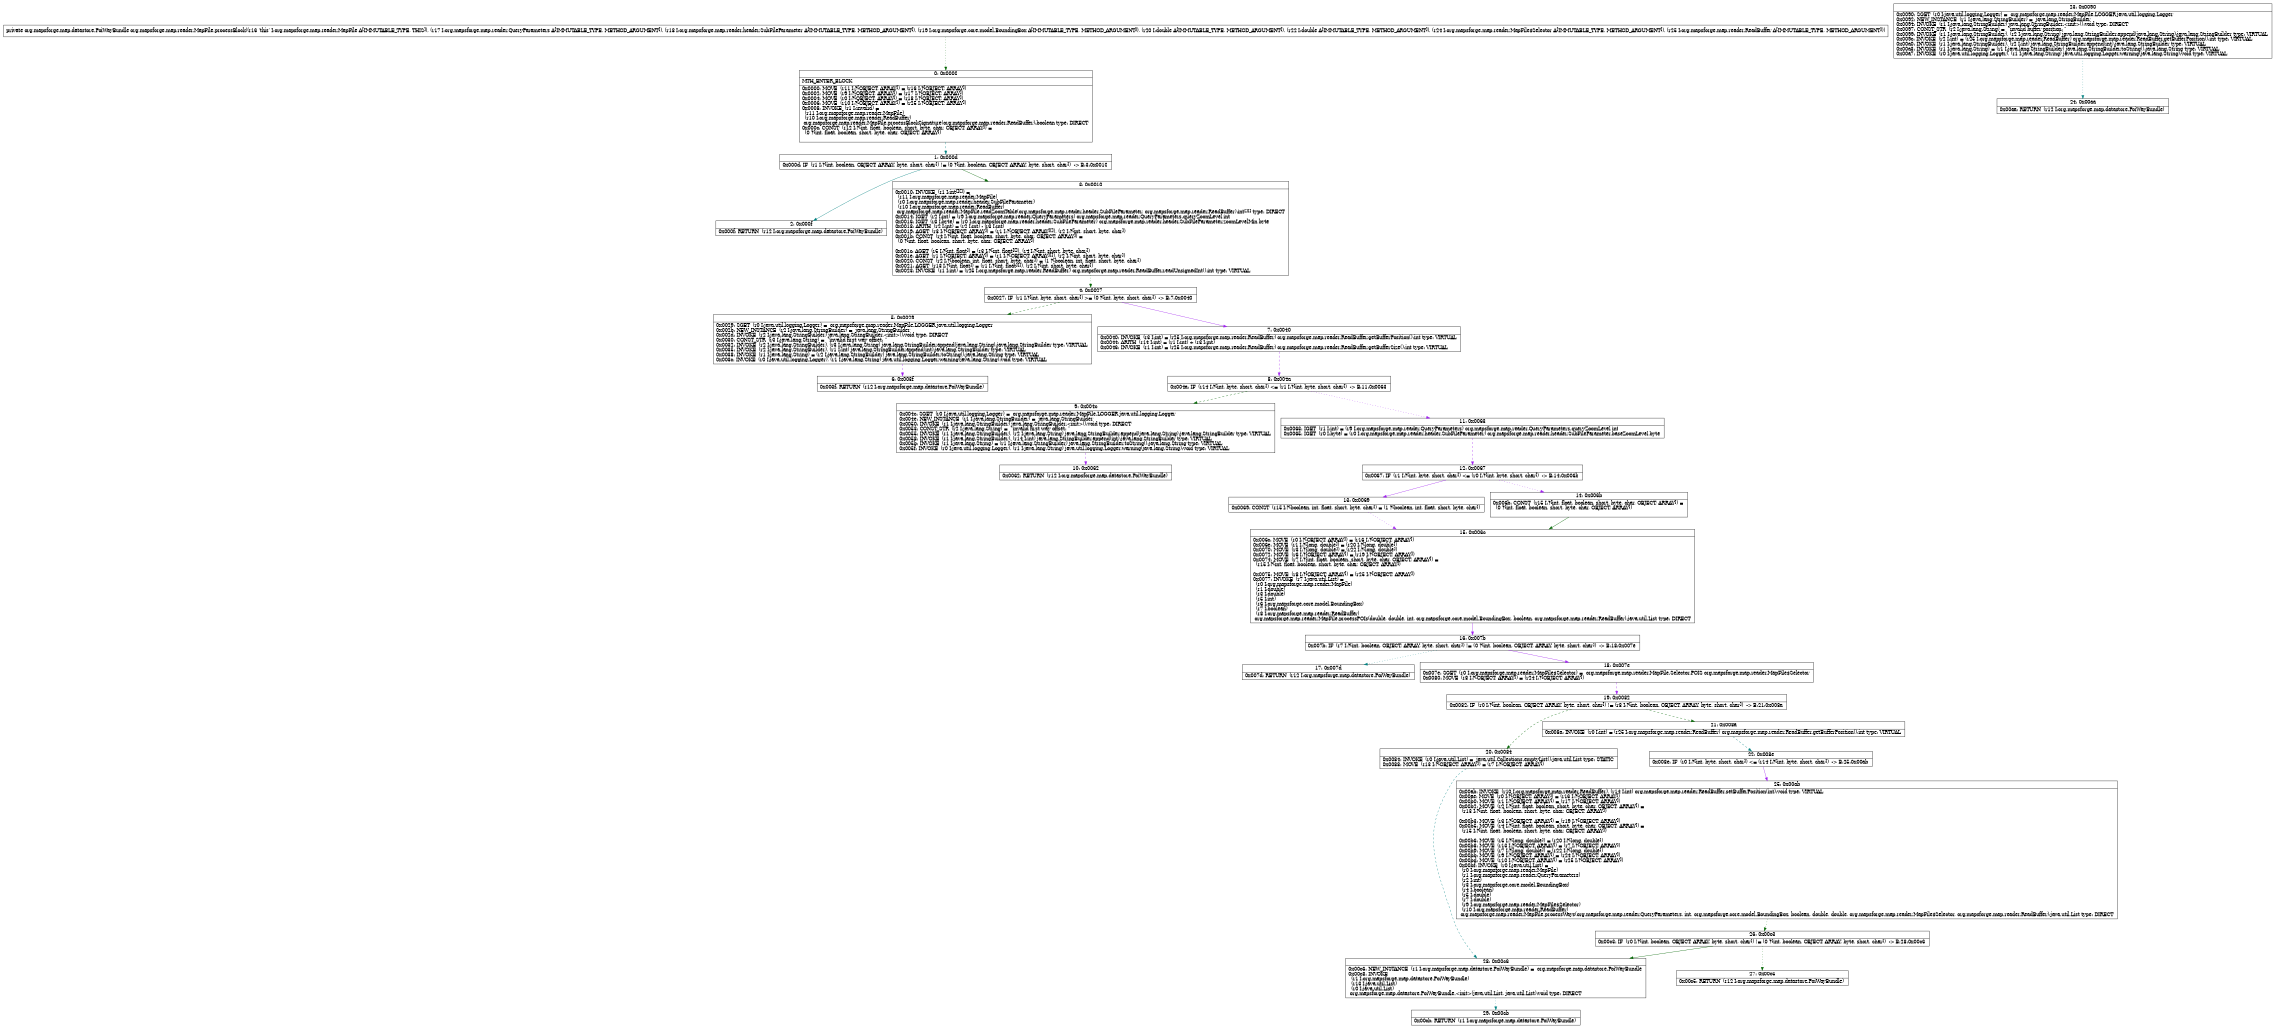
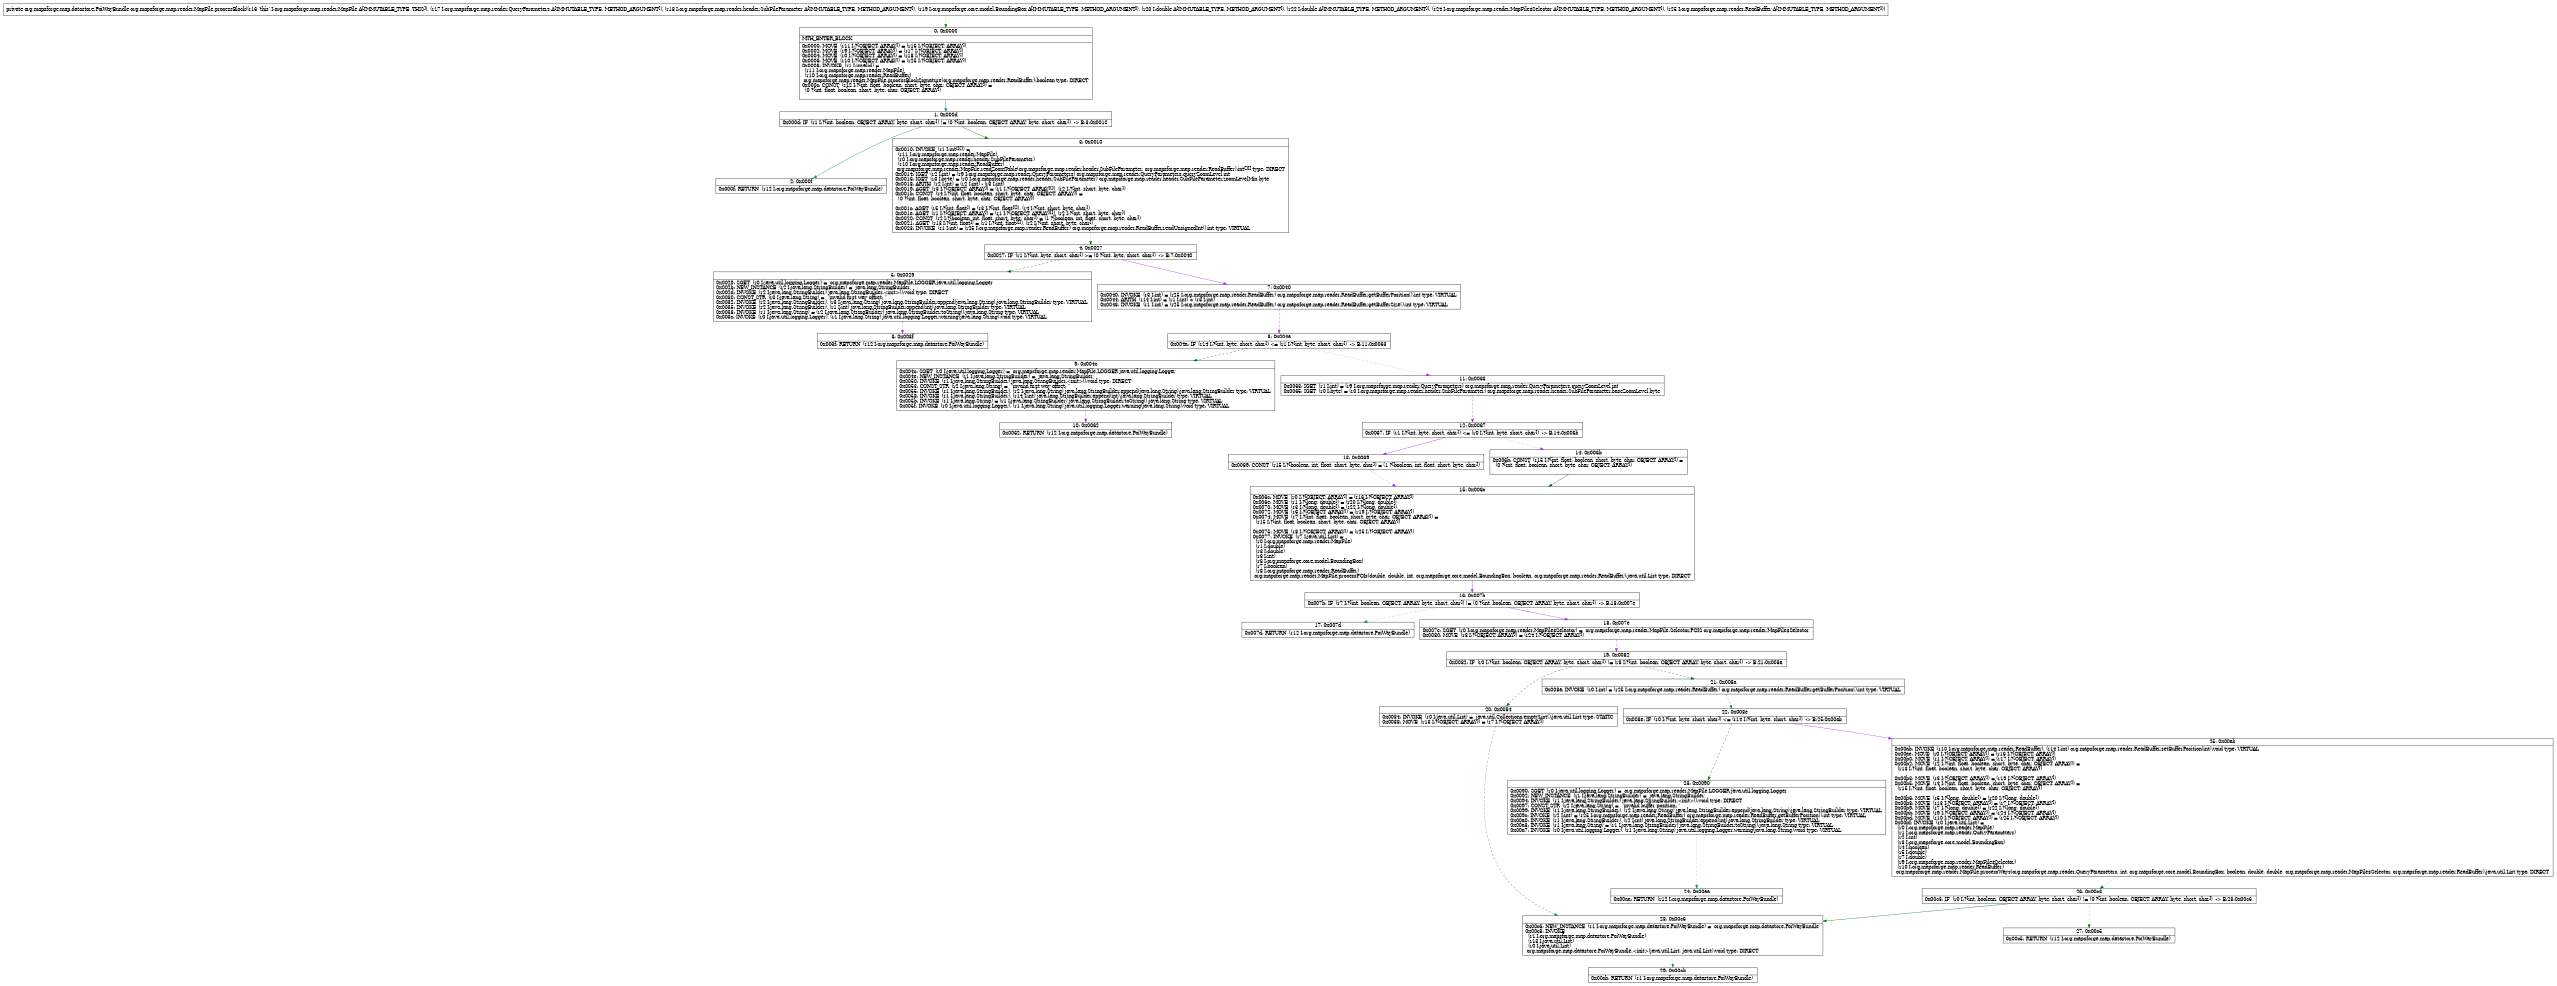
  digraph {
    node [shape=record]
    edge [color=purple style=dashed]
    n1 [label="{0\:\ 0x0000|MTH_ENTER_BLOCK\l|0x0000: MOVE  (r11 I:?[OBJECT, ARRAY]) = (r16 I:?[OBJECT, ARRAY]) \l0x0002: MOVE  (r9 I:?[OBJECT, ARRAY]) = (r17 I:?[OBJECT, ARRAY]) \l0x0004: MOVE  (r0 I:?[OBJECT, ARRAY]) = (r18 I:?[OBJECT, ARRAY]) \l0x0006: MOVE  (r10 I:?[OBJECT, ARRAY]) = (r25 I:?[OBJECT, ARRAY]) \l0x0008: INVOKE  (r1 I:invalid) = \l  (r11 I:org.mapsforge.map.reader.MapFile)\l  (r10 I:org.mapsforge.map.reader.ReadBuffer)\l org.mapsforge.map.reader.MapFile.processBlockSignature(org.mapsforge.map.reader.ReadBuffer):boolean type: DIRECT \l0x000c: CONST  (r12 I:?[int, float, boolean, short, byte, char, OBJECT, ARRAY]) = \l  (0 ?[int, float, boolean, short, byte, char, OBJECT, ARRAY])\l \l}"]
    n2 [label="{1\:\ 0x000d|0x000d: IF  (r1 I:?[int, boolean, OBJECT, ARRAY, byte, short, char]) != (0 ?[int, boolean, OBJECT, ARRAY, byte, short, char])  \-\> B:3:0x0010 \l}"]
    n3 [label="{2\:\ 0x000f|0x000f: RETURN  (r12 I:org.mapsforge.map.datastore.PoiWayBundle) \l}"]
    n4 [label="{3\:\ 0x0010|0x0010: INVOKE  (r1 I:int[][]) = \l  (r11 I:org.mapsforge.map.reader.MapFile)\l  (r0 I:org.mapsforge.map.reader.header.SubFileParameter)\l  (r10 I:org.mapsforge.map.reader.ReadBuffer)\l org.mapsforge.map.reader.MapFile.readZoomTable(org.mapsforge.map.reader.header.SubFileParameter, org.mapsforge.map.reader.ReadBuffer):int[][] type: DIRECT \l0x0014: IGET  (r2 I:int) = (r9 I:org.mapsforge.map.reader.QueryParameters) org.mapsforge.map.reader.QueryParameters.queryZoomLevel int \l0x0016: IGET  (r3 I:byte) = (r0 I:org.mapsforge.map.reader.header.SubFileParameter) org.mapsforge.map.reader.header.SubFileParameter.zoomLevelMin byte \l0x0018: ARITH  (r2 I:int) = (r2 I:int) \- (r3 I:int) \l0x0019: AGET  (r3 I:?[OBJECT, ARRAY]) = (r1 I:?[OBJECT, ARRAY][]), (r2 I:?[int, short, byte, char]) \l0x001b: CONST  (r4 I:?[int, float, boolean, short, byte, char, OBJECT, ARRAY]) = \l  (0 ?[int, float, boolean, short, byte, char, OBJECT, ARRAY])\l \l0x001c: AGET  (r5 I:?[int, float]) = (r3 I:?[int, float][]), (r4 I:?[int, short, byte, char]) \l0x001e: AGET  (r1 I:?[OBJECT, ARRAY]) = (r1 I:?[OBJECT, ARRAY][]), (r2 I:?[int, short, byte, char]) \l0x0020: CONST  (r2 I:?[boolean, int, float, short, byte, char]) = (1 ?[boolean, int, float, short, byte, char]) \l0x0021: AGET  (r13 I:?[int, float]) = (r1 I:?[int, float][]), (r2 I:?[int, short, byte, char]) \l0x0023: INVOKE  (r1 I:int) = (r25 I:org.mapsforge.map.reader.ReadBuffer) org.mapsforge.map.reader.ReadBuffer.readUnsignedInt():int type: VIRTUAL \l}"]
    n5 [label="{4\:\ 0x0027|0x0027: IF  (r1 I:?[int, byte, short, char]) \>= (0 ?[int, byte, short, char])  \-\> B:7:0x0040 \l}"]
    n6 [label="{5\:\ 0x0029|0x0029: SGET  (r0 I:java.util.logging.Logger) =  org.mapsforge.map.reader.MapFile.LOGGER java.util.logging.Logger \l0x002b: NEW_INSTANCE  (r2 I:java.lang.StringBuilder) =  java.lang.StringBuilder \l0x002d: INVOKE  (r2 I:java.lang.StringBuilder) java.lang.StringBuilder.\<init\>():void type: DIRECT \l0x0030: CONST_STR  (r3 I:java.lang.String) =  \"invalid first way offset: \" \l0x0032: INVOKE  (r2 I:java.lang.StringBuilder), (r3 I:java.lang.String) java.lang.StringBuilder.append(java.lang.String):java.lang.StringBuilder type: VIRTUAL \l0x0035: INVOKE  (r2 I:java.lang.StringBuilder), (r1 I:int) java.lang.StringBuilder.append(int):java.lang.StringBuilder type: VIRTUAL \l0x0038: INVOKE  (r1 I:java.lang.String) = (r2 I:java.lang.StringBuilder) java.lang.StringBuilder.toString():java.lang.String type: VIRTUAL \l0x003c: INVOKE  (r0 I:java.util.logging.Logger), (r1 I:java.lang.String) java.util.logging.Logger.warning(java.lang.String):void type: VIRTUAL \l}"]
    n7 [label="{7\:\ 0x0040|0x0040: INVOKE  (r3 I:int) = (r25 I:org.mapsforge.map.reader.ReadBuffer) org.mapsforge.map.reader.ReadBuffer.getBufferPosition():int type: VIRTUAL \l0x0044: ARITH  (r14 I:int) = (r1 I:int) + (r3 I:int) \l0x0046: INVOKE  (r1 I:int) = (r25 I:org.mapsforge.map.reader.ReadBuffer) org.mapsforge.map.reader.ReadBuffer.getBufferSize():int type: VIRTUAL \l}"]
    n8 [label="{6\:\ 0x003f|0x003f: RETURN  (r12 I:org.mapsforge.map.datastore.PoiWayBundle) \l}"]
    n9 [label="{8\:\ 0x004a|0x004a: IF  (r14 I:?[int, byte, short, char]) \<= (r1 I:?[int, byte, short, char])  \-\> B:11:0x0063 \l}"]
    n10 [label="{9\:\ 0x004c|0x004c: SGET  (r0 I:java.util.logging.Logger) =  org.mapsforge.map.reader.MapFile.LOGGER java.util.logging.Logger \l0x004e: NEW_INSTANCE  (r1 I:java.lang.StringBuilder) =  java.lang.StringBuilder \l0x0050: INVOKE  (r1 I:java.lang.StringBuilder) java.lang.StringBuilder.\<init\>():void type: DIRECT \l0x0053: CONST_STR  (r2 I:java.lang.String) =  \"invalid first way offset: \" \l0x0055: INVOKE  (r1 I:java.lang.StringBuilder), (r2 I:java.lang.String) java.lang.StringBuilder.append(java.lang.String):java.lang.StringBuilder type: VIRTUAL \l0x0058: INVOKE  (r1 I:java.lang.StringBuilder), (r14 I:int) java.lang.StringBuilder.append(int):java.lang.StringBuilder type: VIRTUAL \l0x005b: INVOKE  (r1 I:java.lang.String) = (r1 I:java.lang.StringBuilder) java.lang.StringBuilder.toString():java.lang.String type: VIRTUAL \l0x005f: INVOKE  (r0 I:java.util.logging.Logger), (r1 I:java.lang.String) java.util.logging.Logger.warning(java.lang.String):void type: VIRTUAL \l}"]
    n11 [label="{11\:\ 0x0063|0x0063: IGET  (r1 I:int) = (r9 I:org.mapsforge.map.reader.QueryParameters) org.mapsforge.map.reader.QueryParameters.queryZoomLevel int \l0x0065: IGET  (r0 I:byte) = (r0 I:org.mapsforge.map.reader.header.SubFileParameter) org.mapsforge.map.reader.header.SubFileParameter.baseZoomLevel byte \l}"]
    n12 [label="{10\:\ 0x0062|0x0062: RETURN  (r12 I:org.mapsforge.map.datastore.PoiWayBundle) \l}"]
    n13 [label="{12\:\ 0x0067|0x0067: IF  (r1 I:?[int, byte, short, char]) \<= (r0 I:?[int, byte, short, char])  \-\> B:14:0x006b \l}"]
    n14 [label="{13\:\ 0x0069|0x0069: CONST  (r15 I:?[boolean, int, float, short, byte, char]) = (1 ?[boolean, int, float, short, byte, char]) \l}"]
    n15 [label="{14\:\ 0x006b|0x006b: CONST  (r15 I:?[int, float, boolean, short, byte, char, OBJECT, ARRAY]) = \l  (0 ?[int, float, boolean, short, byte, char, OBJECT, ARRAY])\l \l}"]
-   n16 [label="{15\:\ 0x006c|0x006c: MOVE  (r0 I:?[OBJECT, ARRAY]) = (r16 I:?[OBJECT, ARRAY]) \l0x006e: MOVE  (r1 I:?[long, double]) = (r20 I:?[long, double]) \l0x0070: MOVE  (r3 I:?[long, double]) = (r22 I:?[long, double]) \l0x0072: MOVE  (r6 I:?[OBJECT, ARRAY]) = (r19 I:?[OBJECT, ARRAY]) \l0x0074: MOVE  (r7 I:?[int, float, boolean, short, byte, char, OBJECT, ARRAY]) = \l  (r15 I:?[int, float, boolean, short, byte, char, OBJECT, ARRAY])\l \l0x0075: MOVE  (r8 I:?[OBJECT, ARRAY]) = (r25 I:?[OBJECT, ARRAY]) \l0x0077: INVOKE  (r7 I:java.util.List) = \l  (r0 I:org.mapsforge.map.reader.MapFile)\l  (r1 I:double)\l  (r3 I:double)\l  (r5 I:int)\l  (r6 I:org.mapsforge.core.model.BoundingBox)\l  (r7 I:boolean)\l  (r8 I:org.mapsforge.map.reader.ReadBuffer)\l org.mapsforge.map.reader.MapFile.processPOIs(double, double, int, org.mapsforge.core.model.BoundingBox, boolean, org.mapsforge.map.reader.ReadBuffer):java.util.List type: DIRECT \l}"]
+   n16 [label="{15\:\ 0x006c|0x006c: MOVE  (r0 I:?[OBJECT, ARRAY]) = (r16 I:?[OBJECT, ARRAY]) \l0x006e: MOVE  (r1 I:?[long, double]) = (r20 I:?[long, double]) \l0x0070: MOVE  (r3 I:?[long, double]) = (r22 I:?[long, double]) \l0x0072: MOVE  (r6 I:?[OBJECT, ARRAY]) = (r19 I:?[OBJECT, ARRAY]) \l0x0074: MOVE  (r7 I:?[int, float, boolean, short, byte, char, OBJECT, ARRAY]) = \l  (r15 I:?[int, float, boolean, short, byte, char, OBJECT, ARRAY])\l \l0x0075: MOVE  (r8 I:?[OBJECT, ARRAY]) = (r25 I:?[OBJECT, ARRAY]) \l0x0077: INVOKE  (r7 I:java.util.List) = \l  (r0 I:org.mapsforge.map.reader.MapFile)\l  (r1 I:double)\l  (r3 I:double)\l  (r6 I:int)\l  (r6 I:org.mapsforge.core.model.BoundingBox)\l  (r7 I:boolean)\l  (r8 I:org.mapsforge.map.reader.ReadBuffer)\l org.mapsforge.map.reader.MapFile.processPOIs(double, double, int, org.mapsforge.core.model.BoundingBox, boolean, org.mapsforge.map.reader.ReadBuffer):java.util.List type: DIRECT \l}"]
    n17 [label="{16\:\ 0x007b|0x007b: IF  (r7 I:?[int, boolean, OBJECT, ARRAY, byte, short, char]) != (0 ?[int, boolean, OBJECT, ARRAY, byte, short, char])  \-\> B:18:0x007e \l}"]
    n18 [label="{17\:\ 0x007d|0x007d: RETURN  (r12 I:org.mapsforge.map.datastore.PoiWayBundle) \l}"]
    n19 [label="{18\:\ 0x007e|0x007e: SGET  (r0 I:org.mapsforge.map.reader.MapFile$Selector) =  org.mapsforge.map.reader.MapFile.Selector.POIS org.mapsforge.map.reader.MapFile$Selector \l0x0080: MOVE  (r8 I:?[OBJECT, ARRAY]) = (r24 I:?[OBJECT, ARRAY]) \l}"]
    n20 [label="{19\:\ 0x0082|0x0082: IF  (r0 I:?[int, boolean, OBJECT, ARRAY, byte, short, char]) != (r8 I:?[int, boolean, OBJECT, ARRAY, byte, short, char])  \-\> B:21:0x008a \l}"]
    n21 [label="{20\:\ 0x0084|0x0084: INVOKE  (r0 I:java.util.List) =  java.util.Collections.emptyList():java.util.List type: STATIC \l0x0088: MOVE  (r13 I:?[OBJECT, ARRAY]) = (r7 I:?[OBJECT, ARRAY]) \l}"]
    n22 [label="{21\:\ 0x008a|0x008a: INVOKE  (r0 I:int) = (r25 I:org.mapsforge.map.reader.ReadBuffer) org.mapsforge.map.reader.ReadBuffer.getBufferPosition():int type: VIRTUAL \l}"]
    n23 [label="{28\:\ 0x00c6|0x00c6: NEW_INSTANCE  (r1 I:org.mapsforge.map.datastore.PoiWayBundle) =  org.mapsforge.map.datastore.PoiWayBundle \l0x00c8: INVOKE  \l  (r1 I:org.mapsforge.map.datastore.PoiWayBundle)\l  (r13 I:java.util.List)\l  (r0 I:java.util.List)\l org.mapsforge.map.datastore.PoiWayBundle.\<init\>(java.util.List, java.util.List):void type: DIRECT \l}"]
    n24 [label="{22\:\ 0x008e|0x008e: IF  (r0 I:?[int, byte, short, char]) \<= (r14 I:?[int, byte, short, char])  \-\> B:25:0x00ab \l}"]
    n25 [label="{29\:\ 0x00cb|0x00cb: RETURN  (r1 I:org.mapsforge.map.datastore.PoiWayBundle) \l}"]
    n26 [label="{23\:\ 0x0090|0x0090: SGET  (r0 I:java.util.logging.Logger) =  org.mapsforge.map.reader.MapFile.LOGGER java.util.logging.Logger \l0x0092: NEW_INSTANCE  (r1 I:java.lang.StringBuilder) =  java.lang.StringBuilder \l0x0094: INVOKE  (r1 I:java.lang.StringBuilder) java.lang.StringBuilder.\<init\>():void type: DIRECT \l0x0097: CONST_STR  (r2 I:java.lang.String) =  \"invalid buffer position: \" \l0x0099: INVOKE  (r1 I:java.lang.StringBuilder), (r2 I:java.lang.String) java.lang.StringBuilder.append(java.lang.String):java.lang.StringBuilder type: VIRTUAL \l0x009c: INVOKE  (r2 I:int) = (r25 I:org.mapsforge.map.reader.ReadBuffer) org.mapsforge.map.reader.ReadBuffer.getBufferPosition():int type: VIRTUAL \l0x00a0: INVOKE  (r1 I:java.lang.StringBuilder), (r2 I:int) java.lang.StringBuilder.append(int):java.lang.StringBuilder type: VIRTUAL \l0x00a3: INVOKE  (r1 I:java.lang.String) = (r1 I:java.lang.StringBuilder) java.lang.StringBuilder.toString():java.lang.String type: VIRTUAL \l0x00a7: INVOKE  (r0 I:java.util.logging.Logger), (r1 I:java.lang.String) java.util.logging.Logger.warning(java.lang.String):void type: VIRTUAL \l}"]
    n27 [label="{25\:\ 0x00ab|0x00ab: INVOKE  (r10 I:org.mapsforge.map.reader.ReadBuffer), (r14 I:int) org.mapsforge.map.reader.ReadBuffer.setBufferPosition(int):void type: VIRTUAL \l0x00ae: MOVE  (r0 I:?[OBJECT, ARRAY]) = (r16 I:?[OBJECT, ARRAY]) \l0x00b0: MOVE  (r1 I:?[OBJECT, ARRAY]) = (r17 I:?[OBJECT, ARRAY]) \l0x00b2: MOVE  (r2 I:?[int, float, boolean, short, byte, char, OBJECT, ARRAY]) = \l  (r13 I:?[int, float, boolean, short, byte, char, OBJECT, ARRAY])\l \l0x00b3: MOVE  (r3 I:?[OBJECT, ARRAY]) = (r19 I:?[OBJECT, ARRAY]) \l0x00b5: MOVE  (r4 I:?[int, float, boolean, short, byte, char, OBJECT, ARRAY]) = \l  (r15 I:?[int, float, boolean, short, byte, char, OBJECT, ARRAY])\l \l0x00b6: MOVE  (r5 I:?[long, double]) = (r20 I:?[long, double]) \l0x00b8: MOVE  (r13 I:?[OBJECT, ARRAY]) = (r7 I:?[OBJECT, ARRAY]) \l0x00b9: MOVE  (r7 I:?[long, double]) = (r22 I:?[long, double]) \l0x00bb: MOVE  (r9 I:?[OBJECT, ARRAY]) = (r24 I:?[OBJECT, ARRAY]) \l0x00bd: MOVE  (r10 I:?[OBJECT, ARRAY]) = (r25 I:?[OBJECT, ARRAY]) \l0x00bf: INVOKE  (r0 I:java.util.List) = \l  (r0 I:org.mapsforge.map.reader.MapFile)\l  (r1 I:org.mapsforge.map.reader.QueryParameters)\l  (r2 I:int)\l  (r3 I:org.mapsforge.core.model.BoundingBox)\l  (r4 I:boolean)\l  (r5 I:double)\l  (r7 I:double)\l  (r9 I:org.mapsforge.map.reader.MapFile$Selector)\l  (r10 I:org.mapsforge.map.reader.ReadBuffer)\l org.mapsforge.map.reader.MapFile.processWays(org.mapsforge.map.reader.QueryParameters, int, org.mapsforge.core.model.BoundingBox, boolean, double, double, org.mapsforge.map.reader.MapFile$Selector, org.mapsforge.map.reader.ReadBuffer):java.util.List type: DIRECT \l}"]
    n28 [label="{24\:\ 0x00aa|0x00aa: RETURN  (r12 I:org.mapsforge.map.datastore.PoiWayBundle) \l}"]
    n29 [label="{26\:\ 0x00c3|0x00c3: IF  (r0 I:?[int, boolean, OBJECT, ARRAY, byte, short, char]) != (0 ?[int, boolean, OBJECT, ARRAY, byte, short, char])  \-\> B:28:0x00c6 \l}"]
    n30 [label="{27\:\ 0x00c5|0x00c5: RETURN  (r12 I:org.mapsforge.map.datastore.PoiWayBundle) \l}"]
    n31 [label="{private org.mapsforge.map.datastore.PoiWayBundle org.mapsforge.map.reader.MapFile.processBlock((r16 'this' I:org.mapsforge.map.reader.MapFile A[IMMUTABLE_TYPE, THIS]), (r17 I:org.mapsforge.map.reader.QueryParameters A[IMMUTABLE_TYPE, METHOD_ARGUMENT]), (r18 I:org.mapsforge.map.reader.header.SubFileParameter A[IMMUTABLE_TYPE, METHOD_ARGUMENT]), (r19 I:org.mapsforge.core.model.BoundingBox A[IMMUTABLE_TYPE, METHOD_ARGUMENT]), (r20 I:double A[IMMUTABLE_TYPE, METHOD_ARGUMENT]), (r22 I:double A[IMMUTABLE_TYPE, METHOD_ARGUMENT]), (r24 I:org.mapsforge.map.reader.MapFile$Selector A[IMMUTABLE_TYPE, METHOD_ARGUMENT]), (r25 I:org.mapsforge.map.reader.ReadBuffer A[IMMUTABLE_TYPE, METHOD_ARGUMENT])) }"]
-   n1 -> n2 [color=teal]
+   n1 -> n2 [color=teal style=solid]
    n2 -> n3 [color=teal style=solid]
    n2 -> n4 [color=darkgreen style=solid]
    n4 -> n5 [color=darkgreen style=dotted]
    n5 -> n6 [color=darkgreen]
    n5 -> n7 [style=solid]
    n6 -> n8
    n7 -> n9
    n9 -> n10 [color=darkgreen]
    n9 -> n11 [style=dotted]
    n10 -> n12
    n11 -> n13
    n13 -> n14 [style=solid]
    n13 -> n15 [style=dotted]
    n14 -> n16 [style=dotted]
    n15 -> n16 [color=darkgreen style=solid]
    n16 -> n17 [style=solid]
    n17 -> n18 [color=teal style=dotted]
    n17 -> n19 [style=solid]
    n19 -> n20
    n20 -> n21 [color=darkgreen]
    n20 -> n22 [color=darkgreen]
    n21 -> n23 [color=teal]
    n22 -> n24 [color=teal]
    n23 -> n25 [color=teal style=dotted]
+   n24 -> n26 [color=darkgreen]
    n24 -> n27 [style=solid]
    n26 -> n28 [color=teal style=dotted]
    n27 -> n29 [color=darkgreen style=dotted]
    n29 -> n23 [color=darkgreen style=solid]
    n29 -> n30 [color=darkgreen style=dotted]
    n31 -> n1 [color=darkgreen style=dotted]
  }
